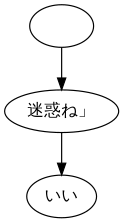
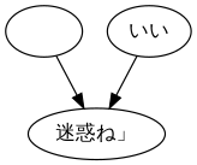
  digraph {
    fontname="DejaVu Serif"
    node [fontname="DejaVu Serif"]
    edge [fontname="DejaVu Serif"]
    n1 [label="　"]
    n2 [label="迷惑ね」"]
    n3 [label="いい"]
    n1 -> n2
-   n2 -> n3
+   n3 -> n2
  }
